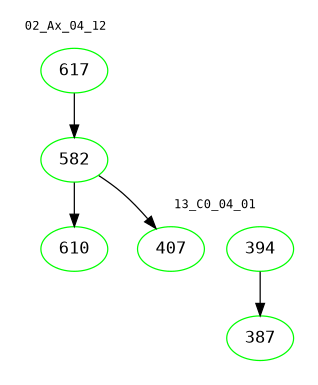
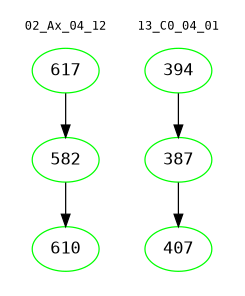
  digraph {
    fontname="DejaVu Sans Mono"
    node [color=green fontname="DejaVu Sans Mono"]
    edge [color=black fontname="DejaVu Sans Mono"]
    n1 [label=617]
    n2 [label=582]
    n3 [label=610]
    n4 [label=394]
    n5 [label=387]
    n6 [label=407]
    subgraph cluster_1 {
      color=white
      fontsize=10
      label="02_Ax_04_12"
      n1
      n2
      n3
    }
    subgraph cluster_2 {
      color=white
      fontsize=10
      label="13_C0_04_01"
      n4
      n5
      n6
    }
    n1 -> n2
    n2 -> n3
    n4 -> n5
-   n2 -> n6
+   n5 -> n6
  }
